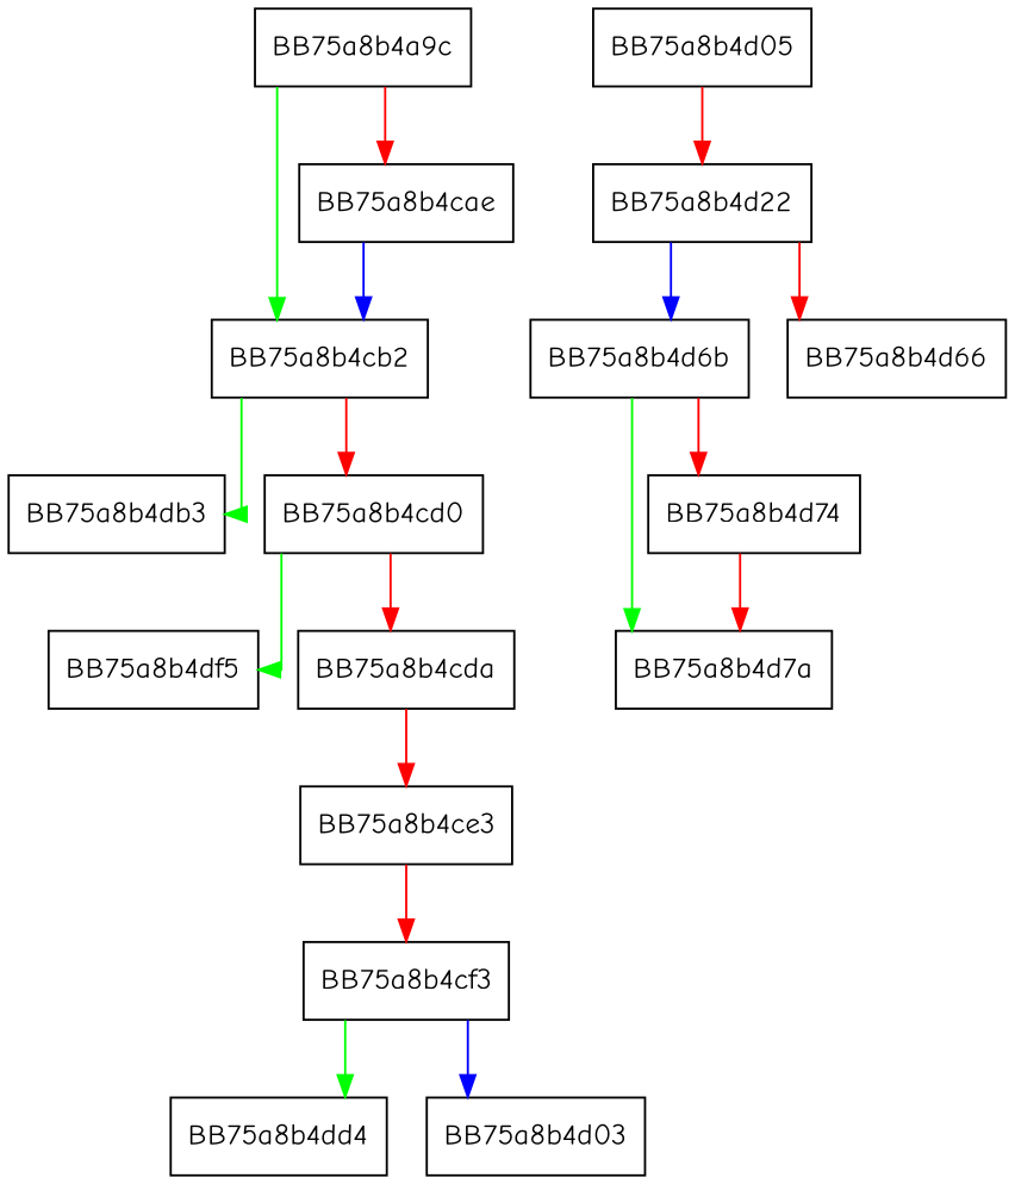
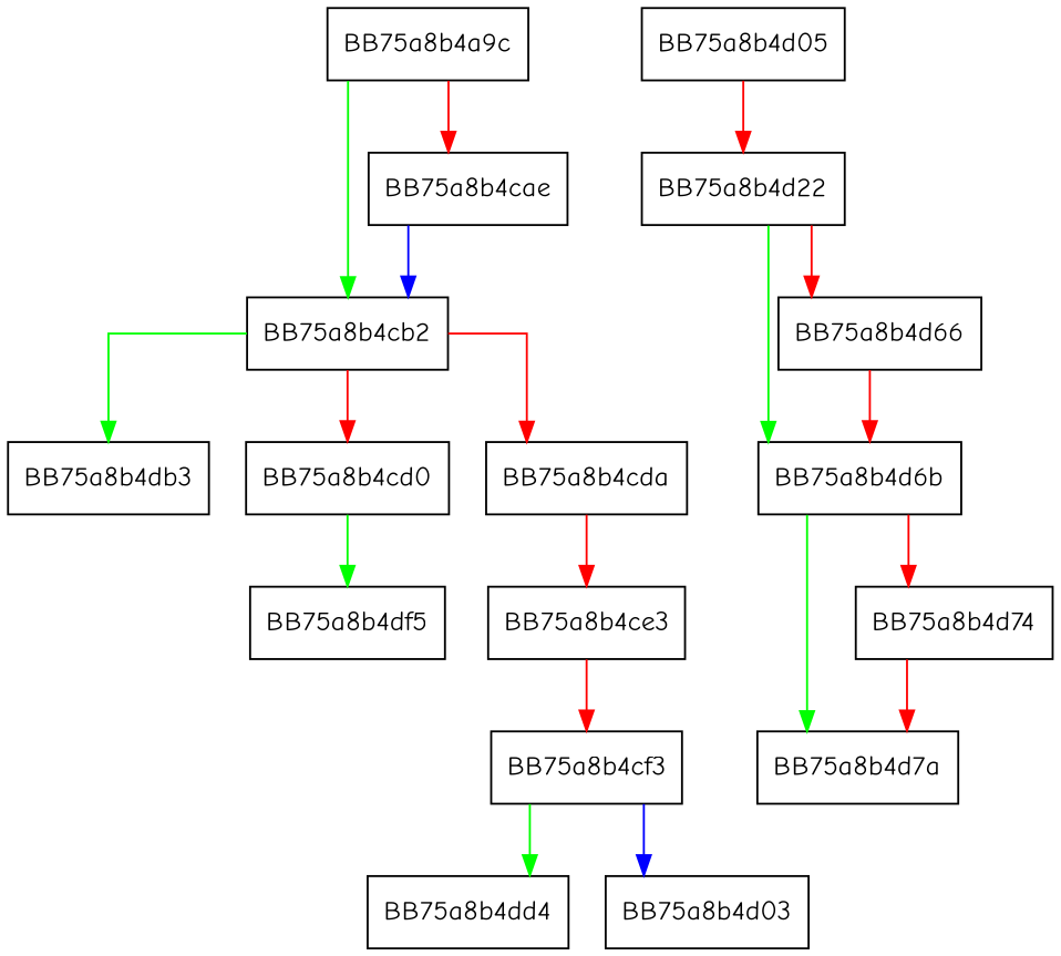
  digraph {
    fontname="Comic Neue"
    splines=ortho
    node [fontname="Comic Neue" shape=box]
    edge [color=red fontname="Comic Neue"]
    BB75a8b4a9c
    BB75a8b4cb2
    BB75a8b4cae
    BB75a8b4db3
    BB75a8b4cd0
    BB75a8b4df5
    BB75a8b4cda
    BB75a8b4ce3
    BB75a8b4d05
    BB75a8b4d22
    BB75a8b4cf3
    BB75a8b4d6b
    BB75a8b4d66
    BB75a8b4dd4
    BB75a8b4d03
    BB75a8b4d7a
    BB75a8b4d74
    BB75a8b4a9c -> BB75a8b4cb2 [color=green]
    BB75a8b4a9c -> BB75a8b4cae
    BB75a8b4cb2 -> BB75a8b4db3 [color=green]
    BB75a8b4cb2 -> BB75a8b4cd0
    BB75a8b4cae -> BB75a8b4cb2 [color=blue]
    BB75a8b4cd0 -> BB75a8b4df5 [color=green]
-   BB75a8b4cd0 -> BB75a8b4cda
+   BB75a8b4cb2 -> BB75a8b4cda
    BB75a8b4cda -> BB75a8b4ce3
    BB75a8b4ce3 -> BB75a8b4cf3
    BB75a8b4d05 -> BB75a8b4d22
-   BB75a8b4d22 -> BB75a8b4d6b [color=blue]
+   BB75a8b4d22 -> BB75a8b4d6b [color=green]
    BB75a8b4d22 -> BB75a8b4d66
    BB75a8b4cf3 -> BB75a8b4dd4 [color=green]
    BB75a8b4cf3 -> BB75a8b4d03 [color=blue]
    BB75a8b4d6b -> BB75a8b4d7a [color=green]
    BB75a8b4d6b -> BB75a8b4d74
+   BB75a8b4d66 -> BB75a8b4d6b
    BB75a8b4d74 -> BB75a8b4d7a
  }
